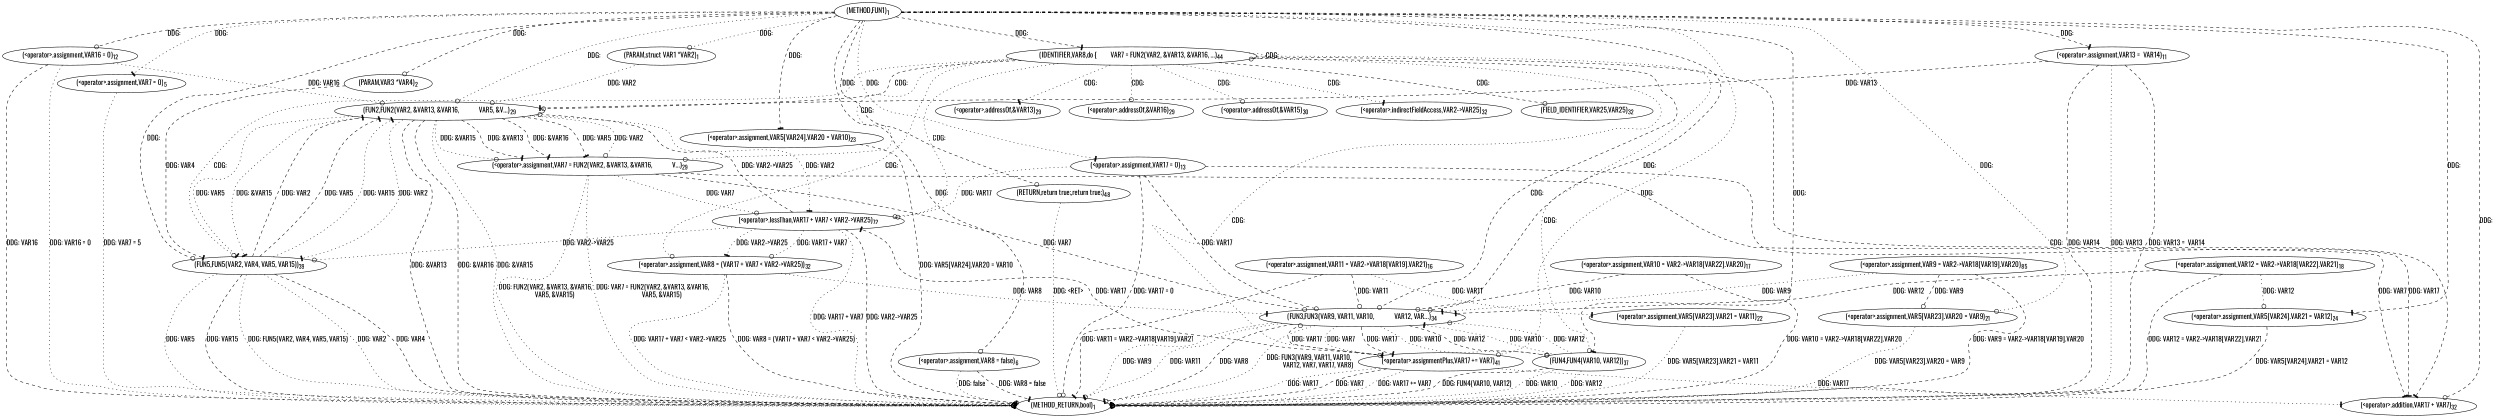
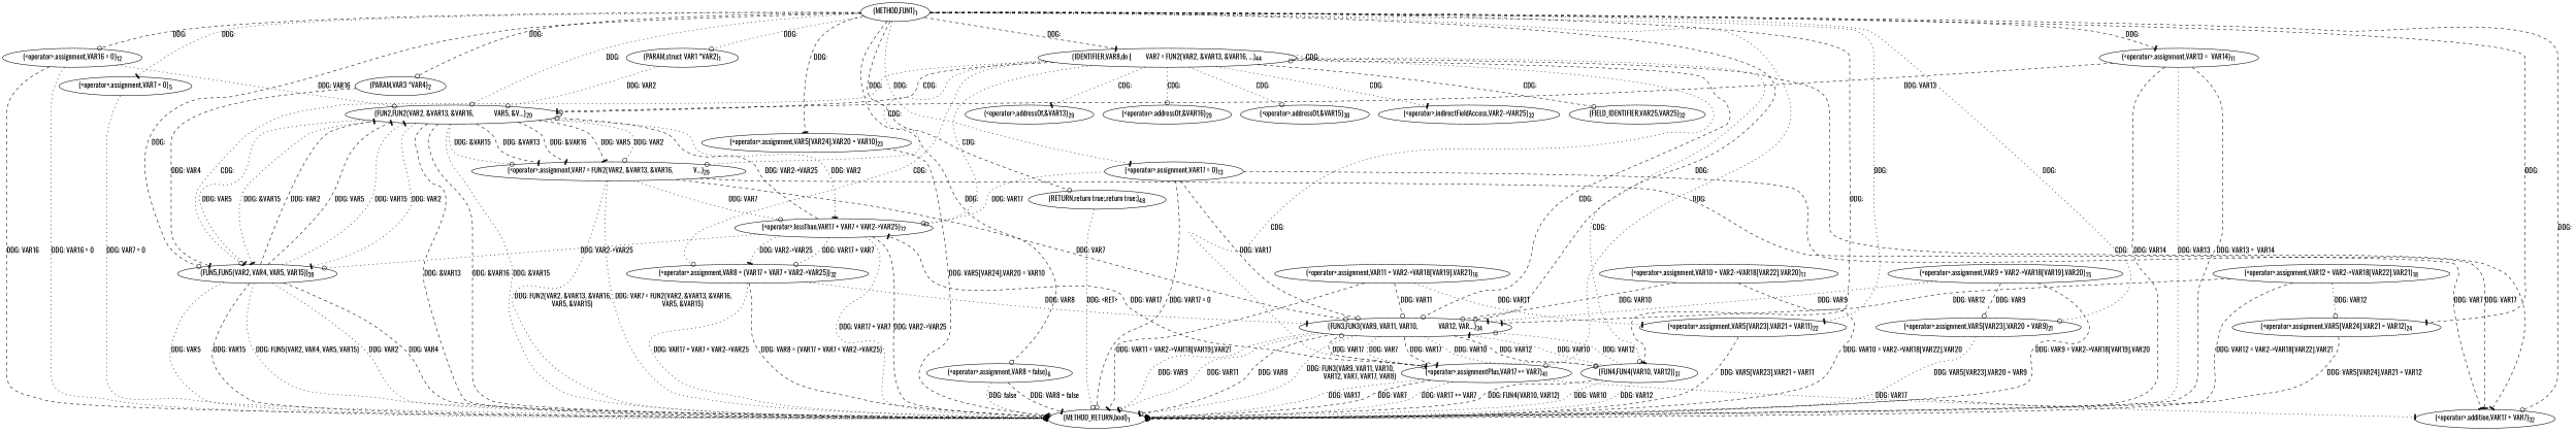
  digraph {
    fontname=Oswald
    node [fontname=Oswald]
    edge [arrowhead=odot fontname=Oswald style=dotted]
    n1 [label=<(METHOD,FUN1)<SUB>1</SUB>>]
    n2 [label=<(PARAM,struct VAR1 *VAR2)<SUB>1</SUB>>]
    n3 [label=<(PARAM,VAR3 *VAR4)<SUB>2</SUB>>]
    n4 [label=<(&lt;operator&gt;.assignment,VAR7 = 0)<SUB>5</SUB>>]
    n5 [label=<(&lt;operator&gt;.assignment,VAR8 = false)<SUB>6</SUB>>]
    n6 [label=<(&lt;operator&gt;.assignment,VAR13 =  VAR14)<SUB>11</SUB>>]
    n7 [label=<(&lt;operator&gt;.assignment,VAR16 = 0)<SUB>12</SUB>>]
    n8 [label=<(&lt;operator&gt;.assignment,VAR17 = 0)<SUB>13</SUB>>]
    n9 [label=<(&lt;operator&gt;.assignment,VAR5[VAR23].VAR20 = VAR9)<SUB>21</SUB>>]
    n10 [label=<(&lt;operator&gt;.assignment,VAR5[VAR23].VAR21 = VAR11)<SUB>22</SUB>>]
    n11 [label=<(&lt;operator&gt;.assignment,VAR5[VAR24].VAR20 = VAR10)<SUB>23</SUB>>]
    n12 [label=<(&lt;operator&gt;.assignment,VAR5[VAR24].VAR21 = VAR12)<SUB>24</SUB>>]
    n13 [label=<(RETURN,return true;,return true;)<SUB>48</SUB>>]
    n14 [label=<(IDENTIFIER,VAR8,do {         VAR7 = FUN2(VAR2, &amp;VAR13, &amp;VAR16, ...)<SUB>44</SUB>>]
    n15 [label=<(FUN3,FUN3(VAR9, VAR11, VAR10,             VAR12, VAR...)<SUB>34</SUB>>]
    n16 [label=<(FUN4,FUN4(VAR10, VAR12))<SUB>37</SUB>>]
    n17 [label=<(FUN5,FUN5(VAR2, VAR4, VAR5, VAR15))<SUB>39</SUB>>]
    n18 [label=<(&lt;operator&gt;.assignmentPlus,VAR17 += VAR7)<SUB>41</SUB>>]
    n19 [label=<(FUN2,FUN2(VAR2, &amp;VAR13, &amp;VAR16,             VAR5, &amp;V...)<SUB>29</SUB>>]
    n20 [label=<(&lt;operator&gt;.addition,VAR17 + VAR7)<SUB>32</SUB>>]
    n21 [label=<(METHOD_RETURN,bool)<SUB>1</SUB>>]
    n22 [label=<(&lt;operator&gt;.lessThan,VAR17 + VAR7 &lt; VAR2-&gt;VAR25)<SUB>72</SUB>>]
    n23 [label=<(&lt;operator&gt;.assignment,VAR7 = FUN2(VAR2, &amp;VAR13, &amp;VAR16,             V...)<SUB>29</SUB>>]
    n24 [label=<(&lt;operator&gt;.assignment,VAR8 = (VAR17 + VAR7 &lt; VAR2-&gt;VAR25))<SUB>32</SUB>>]
    n25 [label=<(&lt;operator&gt;.addressOf,&amp;VAR13)<SUB>29</SUB>>]
    n26 [label=<(&lt;operator&gt;.addressOf,&amp;VAR16)<SUB>29</SUB>>]
    n27 [label=<(&lt;operator&gt;.addressOf,&amp;VAR15)<SUB>30</SUB>>]
    n28 [label=<(&lt;operator&gt;.indirectFieldAccess,VAR2-&gt;VAR25)<SUB>32</SUB>>]
    n29 [label=<(FIELD_IDENTIFIER,VAR25,VAR25)<SUB>32</SUB>>]
-   n30 [label=<(&lt;operator&gt;.assignment,VAR9 = VAR2-&gt;VAR18[VAR19].VAR20)<SUB>85</SUB>>]
+   n30 [label=<(&lt;operator&gt;.assignment,VAR9 = VAR2-&gt;VAR18[VAR19].VAR20)<SUB>15</SUB>>]
    n31 [label=<(&lt;operator&gt;.assignment,VAR11 = VAR2-&gt;VAR18[VAR19].VAR21)<SUB>16</SUB>>]
    n32 [label=<(&lt;operator&gt;.assignment,VAR10 = VAR2-&gt;VAR18[VAR22].VAR20)<SUB>17</SUB>>]
    n33 [label=<(&lt;operator&gt;.assignment,VAR12 = VAR2-&gt;VAR18[VAR22].VAR21)<SUB>18</SUB>>]
    n1 -> n2 [label="DDG: "]
    n1 -> n3 [label="DDG: " style=dashed]
    n1 -> n4 [arrowhead=tee label="DDG: "]
    n1 -> n5 [label="DDG: " style=dashed]
    n1 -> n6 [arrowhead=tee label="DDG: " style=dashed]
    n1 -> n7 [label="DDG: " style=dashed]
    n1 -> n8 [arrowhead=tee label="DDG: "]
    n1 -> n9 [label="DDG: "]
+   n1 -> n10 [arrowhead=tee label="DDG: "]
    n1 -> n11 [arrowhead=tee label="DDG: " style=dashed]
    n1 -> n12 [arrowhead=tee label="DDG: " style=dashed]
    n1 -> n13 [label="DDG: " style=dashed]
    n1 -> n14 [arrowhead=tee label="DDG: " style=dashed]
    n1 -> n15 [label="DDG: " style=dashed]
    n1 -> n16 [arrowhead=tee label="DDG: " style=dashed]
    n1 -> n17 [label="DDG: " style=dashed]
    n1 -> n18 [label="DDG: "]
    n1 -> n19 [label="DDG: "]
    n1 -> n20 [label="DDG: " style=dashed]
    n2 -> n19 [label="DDG: VAR2"]
    n3 -> n17 [arrowhead=tee label="DDG: VAR4" style=dashed]
-   n4 -> n21 [arrowhead=tee label="DDG: VAR7 = 5"]
+   n4 -> n21 [arrowhead=tee label="DDG: VAR7 = 0"]
    n5 -> n21 [arrowhead=tee label="DDG: VAR8 = false" style=dashed]
    n5 -> n21 [arrowhead=tee label="DDG: false"]
    n6 -> n19 [arrowhead=tee label="DDG: VAR13" style=dashed]
    n6 -> n21 [label="DDG: VAR13"]
    n6 -> n21 [label="DDG: VAR13 =  VAR14" style=dashed]
    n6 -> n21 [label="DDG: VAR14" style=dashed]
    n7 -> n19 [label="DDG: VAR16"]
    n7 -> n21 [label="DDG: VAR16" style=dashed]
    n7 -> n21 [arrowhead=tee label="DDG: VAR16 = 0"]
    n8 -> n15 [label="DDG: VAR17" style=dashed]
    n8 -> n20 [arrowhead=tee label="DDG: VAR17" style=dashed]
    n8 -> n21 [label="DDG: VAR17 = 0" style=dashed]
    n8 -> n22 [label="DDG: VAR17"]
    n9 -> n21 [label="DDG: VAR5[VAR23].VAR20 = VAR9"]
-   n10 -> n21 [label="DDG: VAR5[VAR23].VAR21 = VAR11"]
+   n10 -> n21 [label="DDG: VAR5[VAR23].VAR21 = VAR11" style=dashed]
    n11 -> n21 [label="DDG: VAR5[VAR24].VAR20 = VAR10" style=dashed]
    n12 -> n21 [arrowhead=tee label="DDG: VAR5[VAR24].VAR21 = VAR12" style=dashed]
    n13 -> n21 [label="DDG: &lt;RET&gt;"]
    n14 -> n14 [label="CDG: "]
    n14 -> n15 [label="CDG: " style=dashed]
    n14 -> n16 [label="CDG: "]
    n14 -> n17 [label="CDG: "]
    n14 -> n18 [arrowhead=tee label="CDG: "]
    n14 -> n19 [label="CDG: " style=dashed]
    n14 -> n20 [arrowhead=tee label="CDG: " style=dashed]
    n14 -> n22 [label="CDG: "]
    n14 -> n23 [label="CDG: "]
    n14 -> n24 [label="CDG: "]
    n14 -> n25 [arrowhead=tee label="CDG: "]
    n14 -> n26 [label="CDG: "]
    n14 -> n27 [label="CDG: "]
    n14 -> n28 [arrowhead=tee label="CDG: "]
    n14 -> n29 [label="CDG: " style=dashed]
    n15 -> n16 [label="DDG: VAR10"]
    n15 -> n16 [label="DDG: VAR12" style=dashed]
    n15 -> n18 [label="DDG: VAR7"]
    n15 -> n18 [arrowhead=tee label="DDG: VAR17" style=dashed]
    n15 -> n21 [label="DDG: VAR9"]
    n15 -> n21 [arrowhead=tee label="DDG: VAR11"]
    n15 -> n21 [arrowhead=tee label="DDG: VAR8" style=dashed]
    n15 -> n21 [label="DDG: FUN3(VAR9, VAR11, VAR10,\n            VAR12, VAR7, VAR17, VAR8)"]
    n16 -> n15 [arrowhead=tee label="DDG: VAR10"]
    n16 -> n15 [label="DDG: VAR12"]
    n16 -> n21 [label="DDG: VAR10"]
    n16 -> n21 [arrowhead=tee label="DDG: VAR12"]
    n16 -> n21 [arrowhead=tee label="DDG: FUN4(VAR10, VAR12)" style=dashed]
    n17 -> n19 [arrowhead=tee label="DDG: VAR2" style=dashed]
    n17 -> n19 [arrowhead=tee label="DDG: VAR5" style=dashed]
    n17 -> n19 [arrowhead=tee label="DDG: VAR15"]
    n17 -> n21 [arrowhead=tee label="DDG: VAR2"]
    n17 -> n21 [label="DDG: VAR4" style=dashed]
    n17 -> n21 [arrowhead=tee label="DDG: VAR5"]
    n17 -> n21 [label="DDG: VAR15" style=dashed]
    n17 -> n21 [arrowhead=tee label="DDG: FUN5(VAR2, VAR4, VAR5, VAR15)"]
    n18 -> n15 [label="DDG: VAR17" style=dashed]
    n18 -> n20 [arrowhead=tee label="DDG: VAR17"]
    n18 -> n21 [arrowhead=tee label="DDG: VAR17"]
    n18 -> n21 [label="DDG: VAR7" style=dashed]
    n18 -> n21 [label="DDG: VAR17 += VAR7"]
    n18 -> n22 [arrowhead=tee label="DDG: VAR17" style=dashed]
    n19 -> n17 [arrowhead=tee label="DDG: VAR2"]
    n19 -> n17 [arrowhead=tee label="DDG: VAR5"]
    n19 -> n17 [arrowhead=tee label="DDG: &amp;VAR15"]
    n19 -> n21 [label="DDG: &amp;VAR13" style=dashed]
    n19 -> n21 [arrowhead=tee label="DDG: &amp;VAR16" style=dashed]
    n19 -> n21 [label="DDG: &amp;VAR15"]
    n19 -> n22 [arrowhead=tee label="DDG: VAR2"]
    n19 -> n23 [arrowhead=tee label="DDG: VAR5" style=dashed]
    n19 -> n23 [label="DDG: VAR2"]
    n19 -> n23 [label="DDG: &amp;VAR15"]
    n19 -> n23 [arrowhead=tee label="DDG: &amp;VAR13" style=dashed]
    n19 -> n23 [arrowhead=tee label="DDG: &amp;VAR16" style=dashed]
    n22 -> n17 [label="DDG: VAR2-&gt;VAR25"]
    n22 -> n19 [label="DDG: VAR2-&gt;VAR25" style=dashed]
    n22 -> n21 [label="DDG: VAR17 + VAR7"]
    n22 -> n21 [label="DDG: VAR2-&gt;VAR25" style=dashed]
    n22 -> n24 [label="DDG: VAR17 + VAR7"]
    n22 -> n24 [arrowhead=tee label="DDG: VAR2-&gt;VAR25"]
    n23 -> n15 [label="DDG: VAR7" style=dashed]
    n23 -> n20 [arrowhead=tee label="DDG: VAR7" style=dashed]
    n23 -> n21 [label="DDG: FUN2(VAR2, &amp;VAR13, &amp;VAR16,\n            VAR5, &amp;VAR15)"]
    n23 -> n21 [label="DDG: VAR7 = FUN2(VAR2, &amp;VAR13, &amp;VAR16,\n            VAR5, &amp;VAR15)"]
    n23 -> n22 [label="DDG: VAR7"]
    n24 -> n15 [arrowhead=tee label="DDG: VAR8"]
    n24 -> n21 [arrowhead=tee label="DDG: VAR17 + VAR7 &lt; VAR2-&gt;VAR25"]
    n24 -> n21 [label="DDG: VAR8 = (VAR17 + VAR7 &lt; VAR2-&gt;VAR25)" style=dashed]
    n30 -> n9 [label="DDG: VAR9" style=dashed]
    n30 -> n15 [arrowhead=tee label="DDG: VAR9"]
    n30 -> n21 [arrowhead=tee label="DDG: VAR9 = VAR2-&gt;VAR18[VAR19].VAR20" style=dashed]
    n31 -> n10 [arrowhead=tee label="DDG: VAR11"]
    n31 -> n15 [label="DDG: VAR11" style=dashed]
    n31 -> n21 [arrowhead=tee label="DDG: VAR11 = VAR2-&gt;VAR18[VAR19].VAR21" style=dashed]
    n32 -> n15 [label="DDG: VAR10" style=dashed]
    n32 -> n21 [arrowhead=tee label="DDG: VAR10 = VAR2-&gt;VAR18[VAR22].VAR20" style=dashed]
    n33 -> n12 [label="DDG: VAR12"]
    n33 -> n15 [arrowhead=tee label="DDG: VAR12" style=dashed]
    n33 -> n21 [label="DDG: VAR12 = VAR2-&gt;VAR18[VAR22].VAR21" style=dashed]
  }
